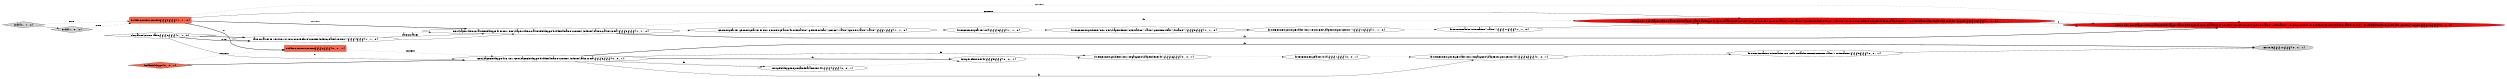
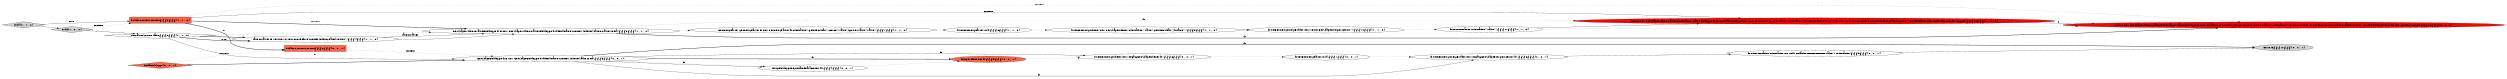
  digraph {
    rankdir=LR
    node [fillcolor=white shape=ellipse style=filled]
    edge [style=dotted]
    n1 [fillcolor=lightgray label="build['0', '1', '0']" shape=diamond]
    n2 [fillcolor=tomato label="BuilderContext context@@@2@@@['1', '1', '0']" shape=box]
    n3 [fillcolor=lightgray label="build['1', '0', '0']" shape=diamond]
    n4 [label="GeoShapeWithDocValuesFieldType ft = new GeoShapeWithDocValuesFieldType(buildFullName(context),indexed,hasDocValues,meta)@@@6@@@['1', '1', '0']"]
    n5 [fillcolor=red label="return new GeoShapeWithDocValuesFieldMapper(name,fieldType,ft,ignoreMalformed(context),coerce(context),ignoreZValue(),orientation(),Version.V_7_8_0.onOrBefore(context.indexCreatedVersion()),multiFieldsBuilder.build(this,context),copyTo)@@@12@@@['0', '1', '0']"]
    n6 [fillcolor=red label="return new GeoShapeWithDocValuesFieldMapper(name,fieldType,ft,ignoreMalformed(context),coerce(context),ignoreZValue(),orientation(),context.indexSettings(),Version.V_7_8_0.onOrBefore(context.indexCreatedVersion()),multiFieldsBuilder.build(this,context),copyTo)@@@12@@@['1', '0', '0']"]
    n7 [fillcolor=tomato label="BuilderContext context@@@2@@@['0', '0', '1']" shape=box]
    n8 [label="docValuesSet == false@@@3@@@['1', '1', '0']" shape=diamond]
    n9 [label="GeoShapeFieldType ft = new GeoShapeFieldType(buildFullName(context),indexed,false,meta)@@@3@@@['0', '0', '1']"]
    n10 [label="hasDocValues = Version.V_7_8_0.onOrBefore(context.indexCreatedVersion())@@@4@@@['1', '1', '0']"]
    n11 [fillcolor=lightgray label="return ft@@@10@@@['0', '0', '1']"]
    n12 [label="GeometryParser geometryParser = new GeometryParser(ft.orientation().getAsBoolean(),coerce().value(),ignoreZValue().value())@@@7@@@['1', '1', '0']"]
    n13 [label="ft.setGeometryParser(null)@@@8@@@['1', '1', '0']"]
    n14 [label="ft.setOrientation(orientation == null? Defaults.ORIENTATION.value(): orientation)@@@9@@@['0', '0', '1']"]
    n15 [fillcolor=tomato label="buildFieldType['0', '0', '1']" shape=diamond]
    n16 [label="setupFieldTypeDeprecatedParameters(ft)@@@4@@@['0', '0', '1']"]
-   n17 [label="setupPrefixTrees(ft)@@@5@@@['0', '0', '1']"]
+   n17 [fillcolor=tomato label="setupPrefixTrees(ft)@@@5@@@['0', '0', '1']"]
    n18 [label="ft.setGeometryIndexer(new LegacyGeoShapeIndexer(ft))@@@6@@@['0', '0', '1']"]
    n19 [label="ft.setGeometryQueryBuilder(new LegacyGeoShapeQueryProcessor(ft))@@@8@@@['0', '0', '1']"]
    n20 [label="ft.setGeometryIndexer(new GeoShapeIndexer(orientation().value().getAsBoolean(),ft.name()))@@@9@@@['1', '1', '0']"]
    n21 [label="ft.setGeometryQueryBuilder(new VectorGeoShapeQueryProcessor())@@@10@@@['1', '1', '0']"]
    n22 [label="ft.setOrientation(orientation().value())@@@11@@@['1', '1', '0']"]
    n23 [label="ft.setGeometryParser(null)@@@7@@@['0', '0', '1']"]
-   n1 -> n2 [label=true]
+   n1 -> n2 [label=true style=solid]
    n1 -> n3 [style=solid]
    n2 -> n4 [label=context style=bold]
    n2 -> n5 [label=context]
    n2 -> n6 [label=context style=solid]
    n2 -> n7 [label=0 style=bold]
-   n3 -> n2 [label=true]
+   n3 -> n2 [label=context]
+   n3 -> n8 [style=solid]
    n4 -> n5 [label=ft style=bold]
    n4 -> n6 [label=ft]
    n4 -> n12
    n6 -> n5 [label=0 style=solid]
    n7 -> n9 [label=context]
    n8 -> n4
    n8 -> n9 [label=0 style=solid]
    n8 -> n10 [label=true style=bold]
    n8 -> n10 [style=bold]
    n9 -> n11 [label=ft style=bold]
    n9 -> n16 [label=ft]
    n9 -> n16 [style=solid]
    n9 -> n17 [label=ft style=bold]
    n9 -> n18 [label=ft style=solid]
    n9 -> n19 [label=ft style=solid]
    n10 -> n4 [style=solid]
    n10 -> n4 [label=hasDocValues style=solid]
    n12 -> n13
    n13 -> n20
    n14 -> n11 [style=solid]
    n15 -> n7 [label=context]
    n15 -> n9 [style=bold]
    n16 -> n17
    n17 -> n18
    n18 -> n23
    n19 -> n14 [style=solid]
    n20 -> n21 [style=bold]
    n21 -> n22
    n22 -> n5
    n22 -> n6 [style=solid]
    n23 -> n19
  }
